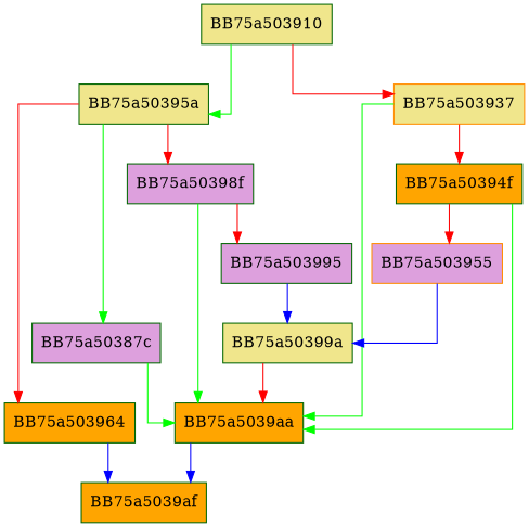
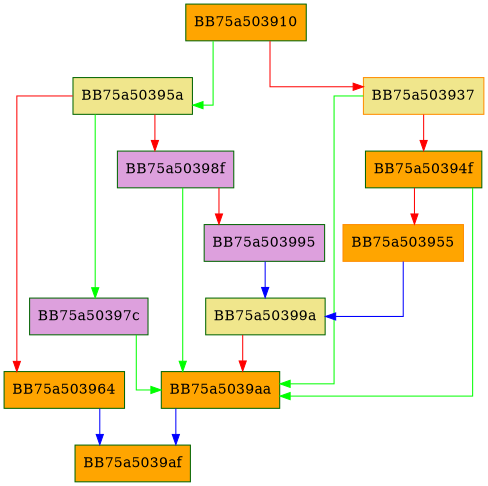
  digraph {
    splines=ortho
    node [color=darkgreen fillcolor=khaki shape=box style=filled]
    edge [color=red]
-   BB75a503910
+   BB75a503910 [fillcolor=orange]
    BB75a50395a
    BB75a503937 [color=darkorange]
-   BB75a50397c [fillcolor=plum label=BB75a50387c]
+   BB75a50397c [fillcolor=plum]
    BB75a503964 [fillcolor=orange]
    BB75a50398f [fillcolor=plum]
    BB75a5039aa [fillcolor=orange]
    BB75a50394f [fillcolor=orange]
    BB75a5039af [fillcolor=orange]
-   BB75a503955 [color=darkorange fillcolor=plum]
+   BB75a503955 [color=darkorange fillcolor=orange]
    BB75a50399a
    BB75a503995 [fillcolor=plum]
    BB75a503910 -> BB75a50395a [color=green]
    BB75a503910 -> BB75a503937
    BB75a50395a -> BB75a50397c [color=green]
    BB75a50395a -> BB75a503964
    BB75a50395a -> BB75a50398f
    BB75a503937 -> BB75a5039aa [color=green]
    BB75a503937 -> BB75a50394f
    BB75a50397c -> BB75a5039aa [color=green]
    BB75a503964 -> BB75a5039af [color=blue]
    BB75a50398f -> BB75a5039aa [color=green]
    BB75a50398f -> BB75a503995
    BB75a5039aa -> BB75a5039af [color=blue]
    BB75a50394f -> BB75a5039aa [color=green]
    BB75a50394f -> BB75a503955
    BB75a503955 -> BB75a50399a [color=blue]
    BB75a50399a -> BB75a5039aa
    BB75a503995 -> BB75a50399a [color=blue]
  }
